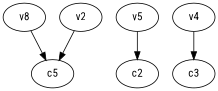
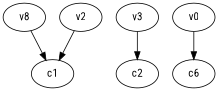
  strict digraph {
    fontname="Roboto Condensed"
    node [fontname="Roboto Condensed"]
    edge [fontname="Roboto Condensed" weight=1]
    n1 [label=v8]
-   c1 [label=c5]
+   c1
    v2
-   v3 [label=v5]
+   v3
    c2
-   v4
-   c3
+   v4 [label=v0]
+   c3 [label=c6]
    n1 -> c1
    v2 -> c1
    v3 -> c2
    v4 -> c3
  }
